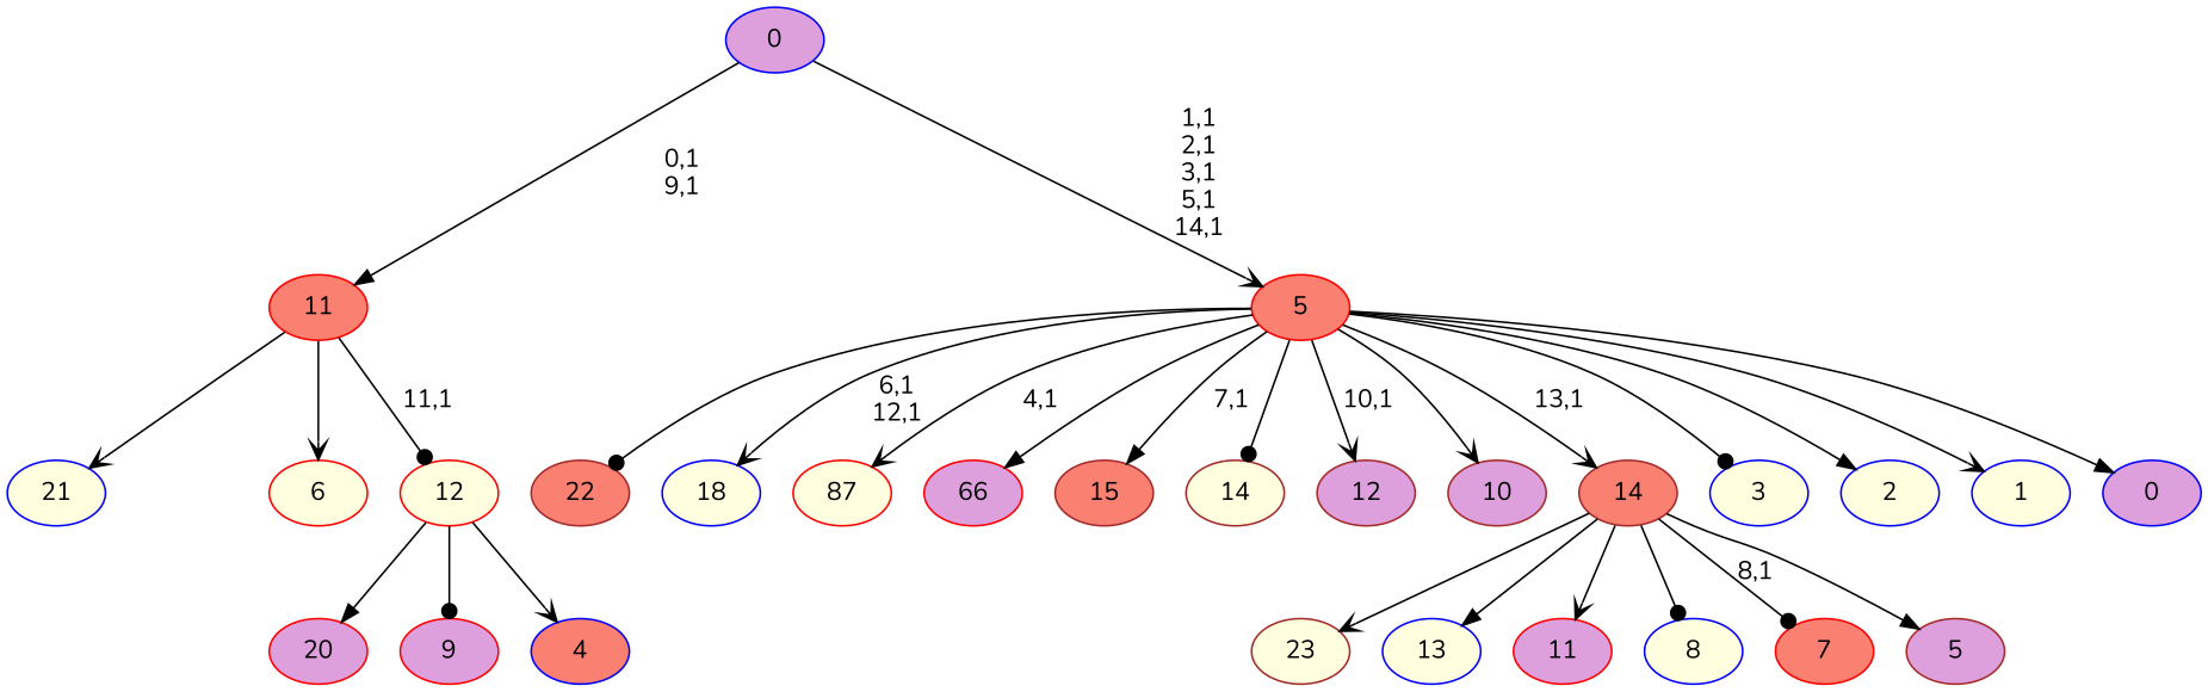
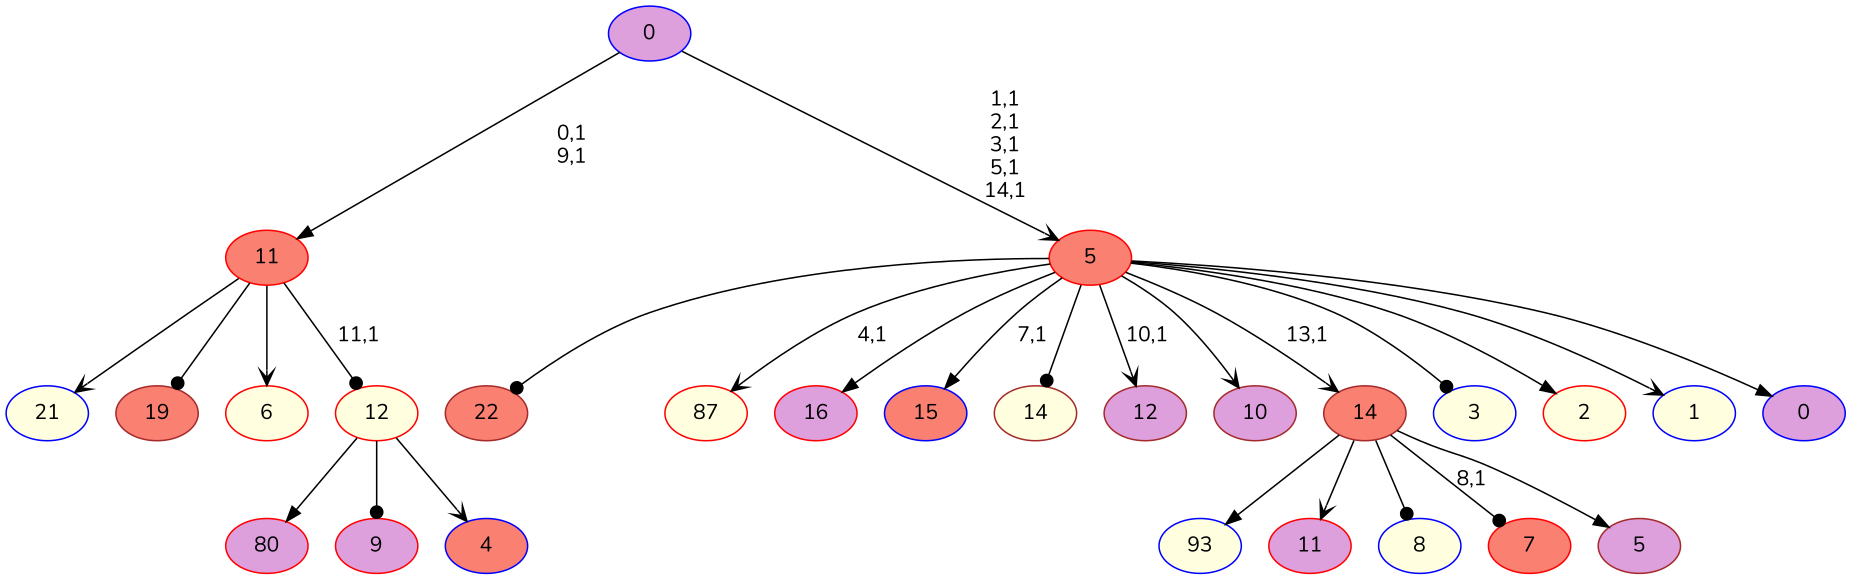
  digraph {
    fontname=Nunito
    node [color=red fillcolor=lightyellow fontname=Nunito style=filled]
    edge [arrowhead=vee fontname=Nunito]
-   n1 [color=brown label=23]
    n2 [color=brown fillcolor=salmon label=22]
    n3 [color=blue label=21]
-   n4 [fillcolor=plum label=20]
-   n6 [color=blue label=18]
+   n4 [fillcolor=plum label=80]
+   n5 [color=brown fillcolor=salmon label=19]
    n7 [label=87]
-   n8 [fillcolor=plum label=66]
-   n9 [color=brown fillcolor=salmon label=15]
+   n8 [fillcolor=plum label=16]
+   n9 [color=blue fillcolor=salmon label=15]
    n10 [color=brown label=14]
-   n11 [color=blue label=13]
+   n11 [color=blue label=93]
    n12 [color=brown fillcolor=plum label=12]
    n13 [fillcolor=plum label=11]
    n14 [color=brown fillcolor=plum label=10]
    n15 [fillcolor=plum label=9]
    n16 [color=blue label=8]
    n17 [fillcolor=salmon label=7]
    n18 [label=6]
    n19 [color=brown fillcolor=plum label=5]
    14 [color=brown fillcolor=salmon]
    n21 [color=blue fillcolor=salmon label=4]
    12
    11 [fillcolor=salmon]
    n24 [color=blue label=3]
-   n25 [color=blue label=2]
+   n25 [label=2]
    n26 [color=blue label=1]
    n27 [color=blue fillcolor=plum label=0]
    5 [fillcolor=salmon]
    0 [color=blue fillcolor=plum]
-   14 -> n1
    14 -> n11 [arrowhead=normal]
    14 -> n13
    14 -> n16 [arrowhead=dot]
    14 -> n17 [arrowhead=dot label="8,1"]
    14 -> n19 [arrowhead=normal]
    12 -> n4 [arrowhead=normal]
    12 -> n15 [arrowhead=dot]
    12 -> n21
    11 -> n3
+   11 -> n5 [arrowhead=dot]
    11 -> n18
    11 -> 12 [arrowhead=dot label="11,1"]
    5 -> n2 [arrowhead=dot]
-   5 -> n6 [label="6,1\n12,1"]
    5 -> n7 [label="4,1"]
    5 -> n8 [arrowhead=normal]
    5 -> n9 [arrowhead=normal label="7,1"]
    5 -> n10 [arrowhead=dot]
    5 -> n12 [label="10,1"]
    5 -> n14
    5 -> 14 [label="13,1"]
    5 -> n24 [arrowhead=dot]
    5 -> n25 [arrowhead=normal]
    5 -> n26
    5 -> n27 [arrowhead=normal]
    0 -> 11 [arrowhead=normal label="0,1\n9,1"]
    0 -> 5 [label="1,1\n2,1\n3,1\n5,1\n14,1"]
  }
